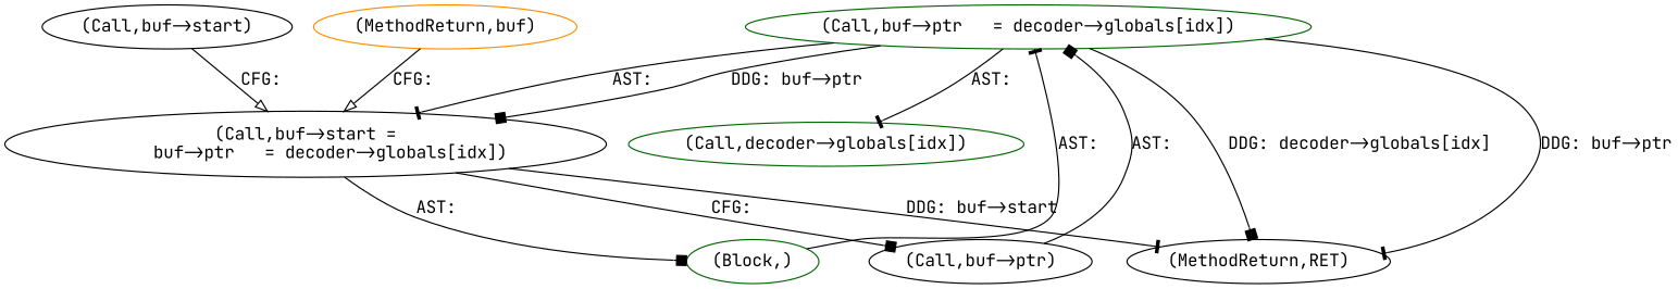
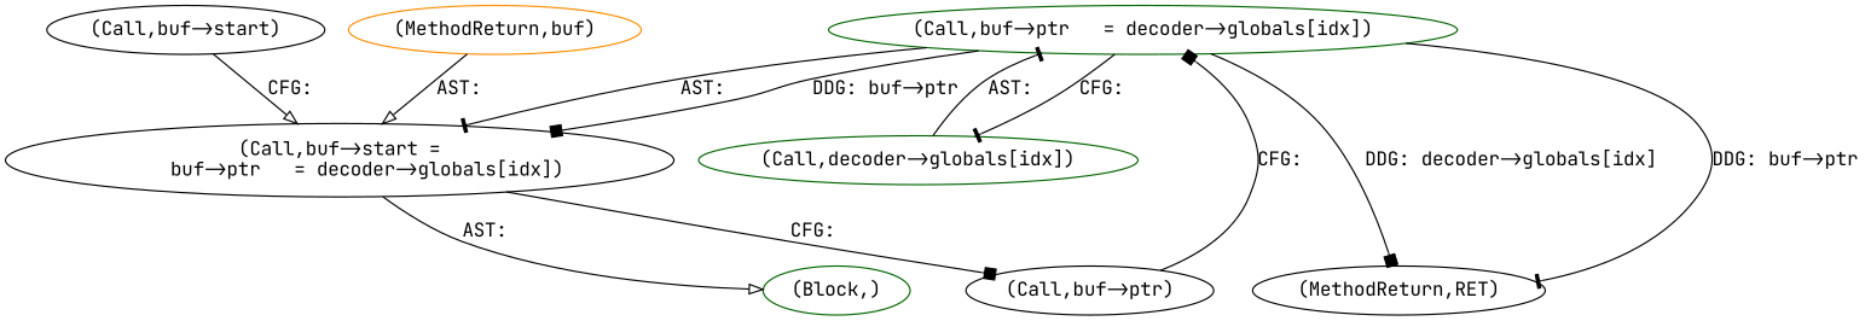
  digraph {
    fontname="JetBrains Mono"
    node [color=black fontname="JetBrains Mono"]
    edge [arrowhead=tee fontname="JetBrains Mono"]
    n1 [color=darkgreen label="(Call,buf->ptr   = decoder->globals[idx])"]
    n2 [label="(Call,buf->start =\n     buf->ptr   = decoder->globals[idx])"]
    n3 [color=darkgreen label="(Call,decoder->globals[idx])"]
    n4 [label="(MethodReturn,RET)"]
    n5 [color=darkgreen label="(Block,)"]
    n6 [label="(Call,buf->ptr)"]
    n7 [label="(Call,buf->start)"]
    n8 [color=darkorange label="(MethodReturn,buf)"]
    n1 -> n2 [label="AST: "]
    n1 -> n2 [arrowhead=box label="DDG: buf->ptr"]
-   n1 -> n3 [label="AST: "]
+   n1 -> n3 [label="CFG: "]
    n1 -> n4 [label="DDG: buf->ptr"]
    n1 -> n4 [arrowhead=box label="DDG: decoder->globals[idx]"]
-   n2 -> n4 [label="DDG: buf->start"]
-   n2 -> n5 [arrowhead=box label="AST: "]
+   n2 -> n5 [arrowhead=onormal label="AST: "]
    n2 -> n6 [arrowhead=box label="CFG: "]
-   n5 -> n1 [label="AST: "]
-   n6 -> n1 [arrowhead=box label="AST: "]
+   n3 -> n1 [label="AST: "]
+   n6 -> n1 [arrowhead=box label="CFG: "]
    n7 -> n2 [arrowhead=onormal label="CFG: "]
-   n8 -> n2 [arrowhead=onormal label="CFG: "]
+   n8 -> n2 [arrowhead=onormal label="AST: "]
  }
